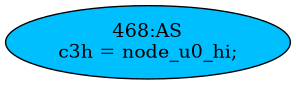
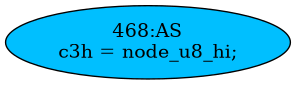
  strict digraph {
-   n1 [ast="<pyverilog.vparser.ast.Assign object at 0x7f90abd2b510>" def_var="['c3h']" fillcolor=deepskyblue label="468:AS\nc3h = node_u0_hi;" statements="[]" style=filled typ=Assign use_var="['node_u8_hi']"]
+   n1 [ast="<pyverilog.vparser.ast.Assign object at 0x7f90abd2b510>" def_var="['c3h']" fillcolor=deepskyblue label="468:AS\nc3h = node_u8_hi;" statements="[]" style=filled typ=Assign use_var="['node_u8_hi']"]
  }
